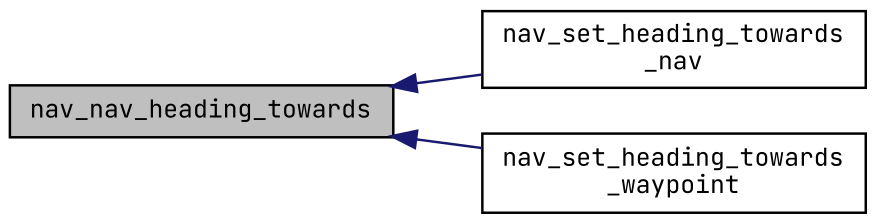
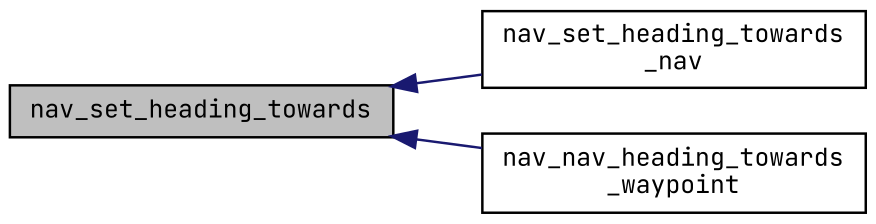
  digraph {
    fontname="JetBrains Mono"
    rankdir=LR
    node [color=black fillcolor=white fontname="JetBrains Mono" fontsize=10 shape=record style=filled]
    edge [color=midnightblue dir=back fontname="JetBrains Mono" fontsize=10 labelfontname=FreeSans labelfontsize=10 style=solid]
-   n1 [fillcolor=grey75 fontcolor=black height=0.2 label=nav_nav_heading_towards width=0.4]
+   n1 [fillcolor=grey75 fontcolor=black height=0.2 label=nav_set_heading_towards width=0.4]
    n2 [height=0.2 label="nav_set_heading_towards\l_nav" width=0.4]
-   n3 [height=0.2 label="nav_set_heading_towards\l_waypoint" width=0.4]
+   n3 [height=0.2 label="nav_nav_heading_towards\l_waypoint" width=0.4]
    n1 -> n2
    n1 -> n3
  }
